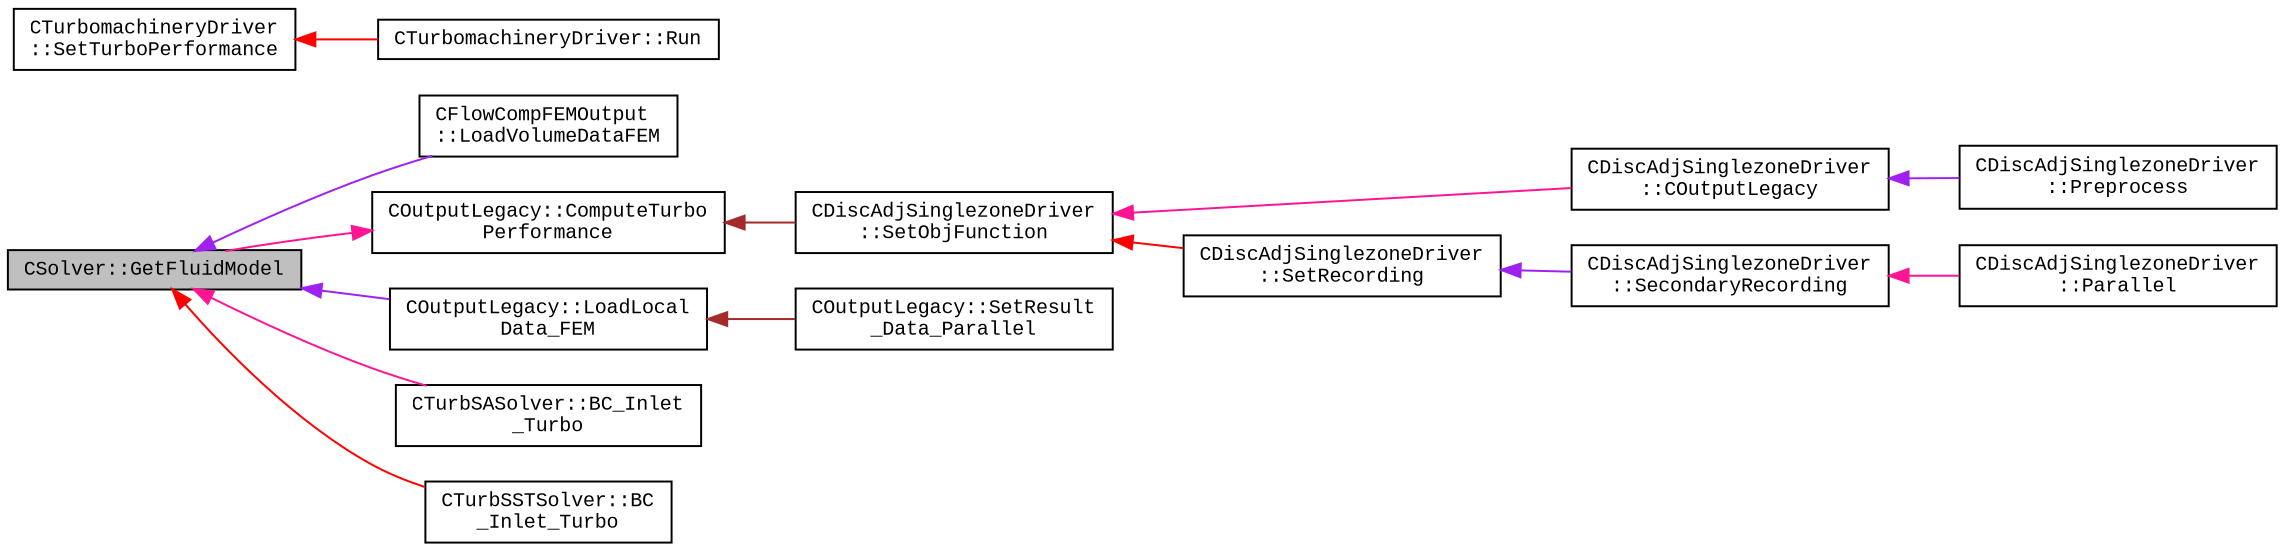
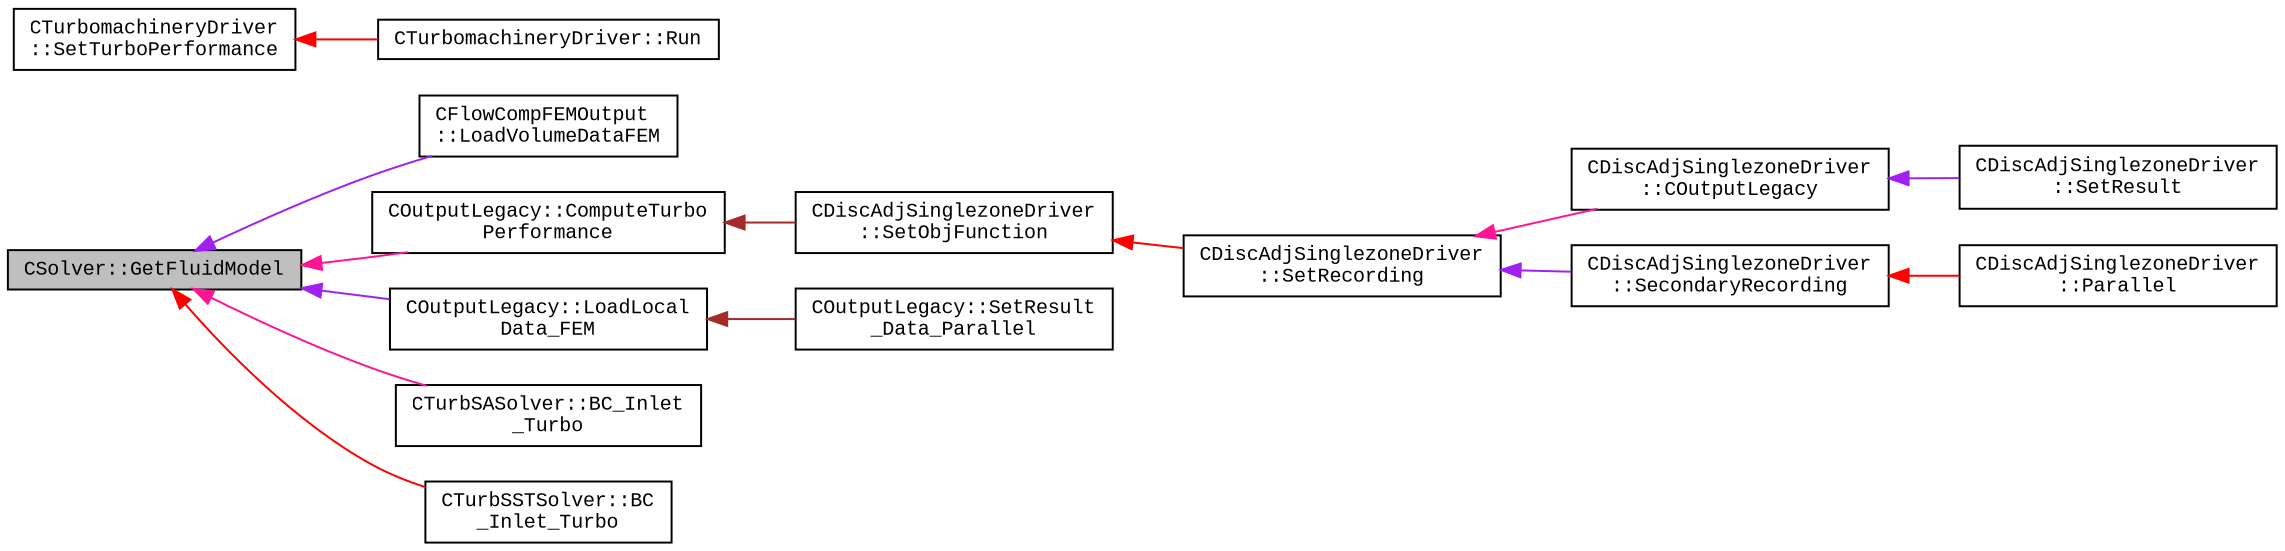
  digraph {
    fontname="Liberation Mono"
    rankdir=LR
    node [color=black fillcolor=white fontname="Liberation Mono" fontsize=10 shape=record style=filled]
    edge [color=purple dir=back fontname="Liberation Mono" fontsize=10 labelfontname=Helvetica labelfontsize=10 style=solid]
    n1 [fillcolor=grey75 fontcolor=black height=0.2 label="CSolver::GetFluidModel" width=0.4]
    n2 [height=0.2 label="CFlowCompFEMOutput\l::LoadVolumeDataFEM" width=0.4]
    n3 [height=0.2 label="COutputLegacy::ComputeTurbo\lPerformance" width=0.4]
    n4 [height=0.2 label="COutputLegacy::LoadLocal\lData_FEM" width=0.4]
    n5 [height=0.2 label="CTurbSASolver::BC_Inlet\l_Turbo" width=0.4]
    n6 [height=0.2 label="CTurbSSTSolver::BC\l_Inlet_Turbo" width=0.4]
    n7 [height=0.2 label="CDiscAdjSinglezoneDriver\l::SetObjFunction" width=0.4]
    n8 [height=0.2 label="COutputLegacy::SetResult\l_Data_Parallel" width=0.4]
    n9 [height=0.2 label="CDiscAdjSinglezoneDriver\l::SetRecording" width=0.4]
    n10 [height=0.2 label="CTurbomachineryDriver\l::SetTurboPerformance" width=0.4]
    n11 [height=0.2 label="CTurbomachineryDriver::Run" width=0.4]
    n12 [height=0.2 label="CDiscAdjSinglezoneDriver\l::COutputLegacy" width=0.4]
    n13 [height=0.2 label="CDiscAdjSinglezoneDriver\l::SecondaryRecording" width=0.4]
-   n14 [height=0.2 label="CDiscAdjSinglezoneDriver\l::Preprocess" width=0.4]
+   n14 [height=0.2 label="CDiscAdjSinglezoneDriver\l::SetResult" width=0.4]
    n15 [height=0.2 label="CDiscAdjSinglezoneDriver\l::Parallel" width=0.4]
    n1 -> n2
-   n3 -> n1 [color=deeppink]
+   n1 -> n3 [color=deeppink]
    n1 -> n4
    n1 -> n5 [color=deeppink]
    n1 -> n6 [color=red]
    n3 -> n7 [color=brown]
    n4 -> n8 [color=brown]
    n7 -> n9 [color=red]
-   n7 -> n12 [color=deeppink]
+   n9 -> n12 [color=deeppink]
    n9 -> n13
    n10 -> n11 [color=red]
    n12 -> n14
-   n13 -> n15 [color=deeppink]
+   n13 -> n15 [color=red]
  }
